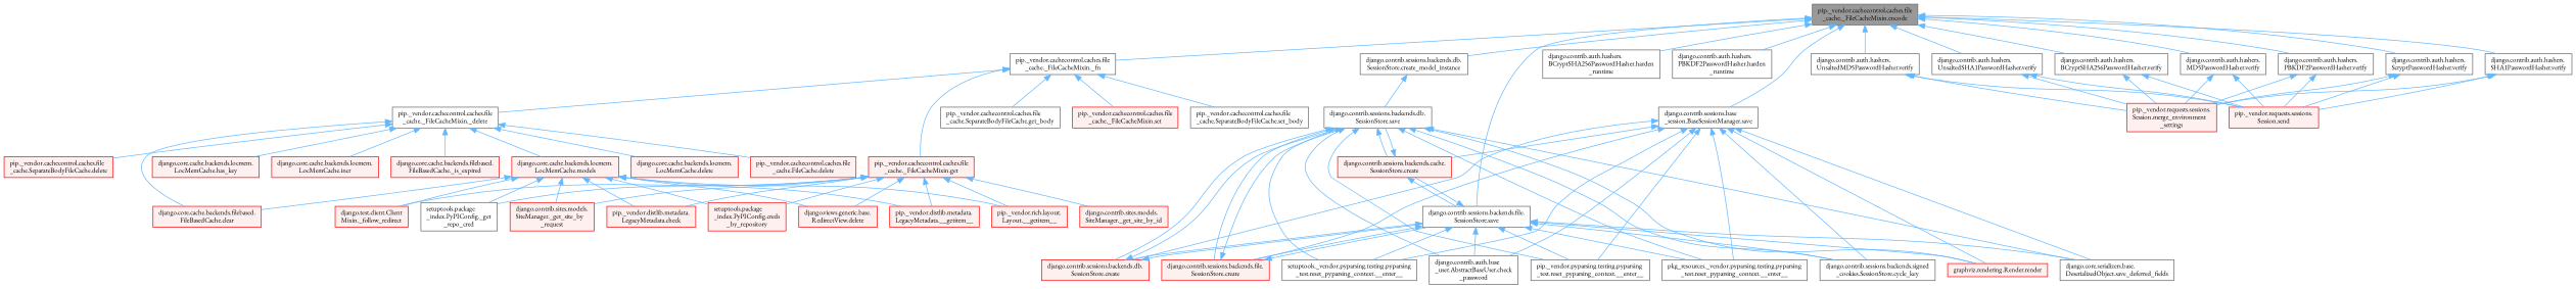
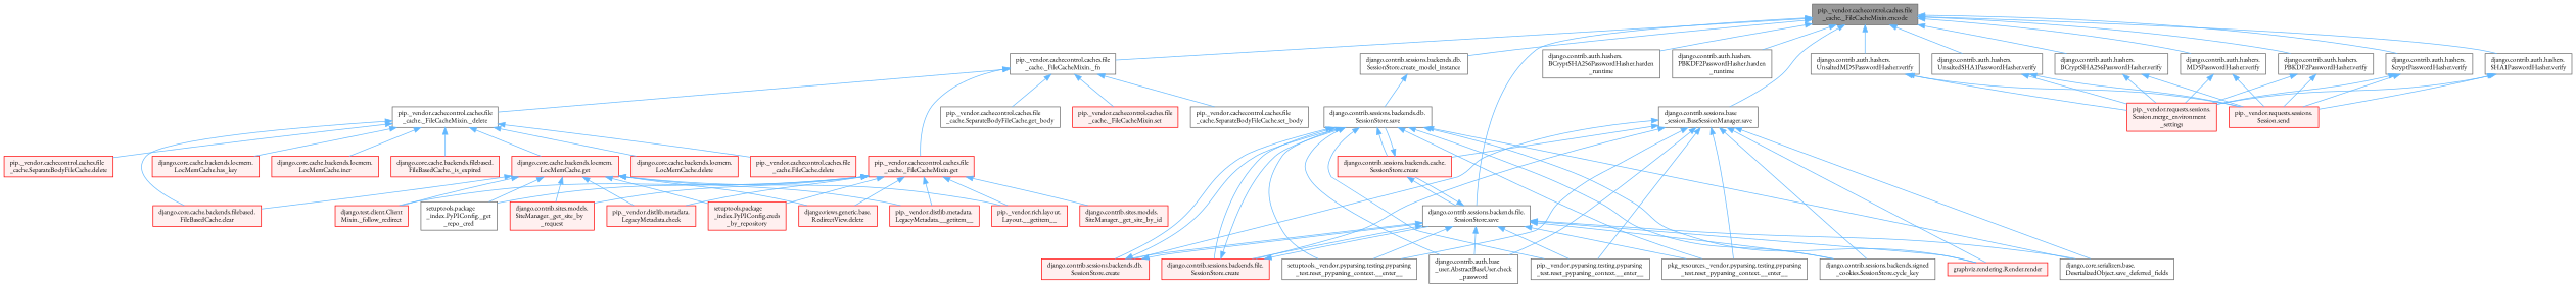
  digraph {
    fontname="EB Garamond"
    rankdir=TB
    node [color=grey40 fillcolor=white fontname="EB Garamond" fontsize=10 shape=box style=filled]
    edge [color=steelblue1 dir=back fontname="EB Garamond" fontsize=10 labelfontname=Helvetica labelfontsize=10 style=solid]
    n1 [color=gray40 fillcolor=grey60 fontcolor=black height=0.2 label="pip._vendor.cachecontrol.caches.file\l_cache._FileCacheMixin.encode" width=0.4]
    n2 [height=0.2 label="pip._vendor.cachecontrol.caches.file\l_cache._FileCacheMixin._fn" width=0.4]
    n3 [height=0.2 label="django.contrib.sessions.backends.db.\lSessionStore.create_model_instance" width=0.4]
    n4 [height=0.2 label="django.contrib.sessions.backends.file.\lSessionStore.save" width=0.4]
    n5 [height=0.2 label="django.contrib.auth.hashers.\lBCryptSHA256PasswordHasher.harden\l_runtime" width=0.4]
    n6 [height=0.2 label="django.contrib.auth.hashers.\lPBKDF2PasswordHasher.harden\l_runtime" width=0.4]
    n7 [height=0.2 label="django.contrib.sessions.base\l_session.BaseSessionManager.save" width=0.4]
    n8 [height=0.2 label="django.contrib.auth.hashers.\lBCryptSHA256PasswordHasher.verify" width=0.4]
    n9 [height=0.2 label="django.contrib.auth.hashers.\lMD5PasswordHasher.verify" width=0.4]
    n10 [height=0.2 label="django.contrib.auth.hashers.\lPBKDF2PasswordHasher.verify" width=0.4]
    n11 [height=0.2 label="django.contrib.auth.hashers.\lScryptPasswordHasher.verify" width=0.4]
    n12 [height=0.2 label="django.contrib.auth.hashers.\lSHA1PasswordHasher.verify" width=0.4]
    n13 [height=0.2 label="django.contrib.auth.hashers.\lUnsaltedMD5PasswordHasher.verify" width=0.4]
    n14 [height=0.2 label="django.contrib.auth.hashers.\lUnsaltedSHA1PasswordHasher.verify" width=0.4]
    n15 [height=0.2 label="pip._vendor.cachecontrol.caches.file\l_cache._FileCacheMixin._delete" width=0.4]
    n16 [color=red fillcolor="#FFF0F0" height=0.2 label="pip._vendor.cachecontrol.caches.file\l_cache._FileCacheMixin.get" width=0.4]
    n17 [height=0.2 label="pip._vendor.cachecontrol.caches.file\l_cache.SeparateBodyFileCache.get_body" width=0.4]
    n18 [color=red fillcolor="#FFF0F0" height=0.2 label="pip._vendor.cachecontrol.caches.file\l_cache._FileCacheMixin.set" width=0.4]
    n19 [height=0.2 label="pip._vendor.cachecontrol.caches.file\l_cache.SeparateBodyFileCache.set_body" width=0.4]
    n20 [height=0.2 label="django.contrib.sessions.backends.db.\lSessionStore.save" width=0.4]
    n21 [height=0.2 label="pip._vendor.pyparsing.testing.pyparsing\l_test.reset_pyparsing_context.__enter__" width=0.4]
    n22 [height=0.2 label="pkg_resources._vendor.pyparsing.testing.pyparsing\l_test.reset_pyparsing_context.__enter__" width=0.4]
    n23 [height=0.2 label="setuptools._vendor.pyparsing.testing.pyparsing\l_test.reset_pyparsing_context.__enter__" width=0.4]
    n24 [height=0.2 label="django.contrib.auth.base\l_user.AbstractBaseUser.check\l_password" width=0.4]
    n25 [color=red fillcolor="#FFF0F0" height=0.2 label="django.contrib.sessions.backends.cache.\lSessionStore.create" width=0.4]
    n26 [color=red fillcolor="#FFF0F0" height=0.2 label="django.contrib.sessions.backends.db.\lSessionStore.create" width=0.4]
    n27 [color=red fillcolor="#FFF0F0" height=0.2 label="django.contrib.sessions.backends.file.\lSessionStore.create" width=0.4]
    n28 [height=0.2 label="django.contrib.sessions.backends.signed\l_cookies.SessionStore.cycle_key" width=0.4]
    n29 [color=red fillcolor="#FFF0F0" height=0.2 label="graphviz.rendering.Render.render" width=0.4]
    n30 [height=0.2 label="django.core.serializers.base.\lDeserializedObject.save_deferred_fields" width=0.4]
    n31 [color=red fillcolor="#FFF0F0" height=0.2 label="pip._vendor.requests.sessions.\lSession.merge_environment\l_settings" width=0.4]
    n32 [color=red fillcolor="#FFF0F0" height=0.2 label="pip._vendor.requests.sessions.\lSession.send" width=0.4]
    n33 [color=red fillcolor="#FFF0F0" height=0.2 label="django.core.cache.backends.filebased.\lFileBasedCache._is_expired" width=0.4]
    n34 [color=red fillcolor="#FFF0F0" height=0.2 label="django.core.cache.backends.filebased.\lFileBasedCache.clear" width=0.4]
    n35 [color=red fillcolor="#FFF0F0" height=0.2 label="django.core.cache.backends.locmem.\lLocMemCache.delete" width=0.4]
    n36 [color=red fillcolor="#FFF0F0" height=0.2 label="pip._vendor.cachecontrol.caches.file\l_cache.FileCache.delete" width=0.4]
    n37 [color=red fillcolor="#FFF0F0" height=0.2 label="pip._vendor.cachecontrol.caches.file\l_cache.SeparateBodyFileCache.delete" width=0.4]
-   n38 [color=red fillcolor="#FFF0F0" height=0.2 label="django.core.cache.backends.locmem.\lLocMemCache.models" width=0.4]
+   n38 [color=red fillcolor="#FFF0F0" height=0.2 label="django.core.cache.backends.locmem.\lLocMemCache.get" width=0.4]
    n39 [color=red fillcolor="#FFF0F0" height=0.2 label="django.core.cache.backends.locmem.\lLocMemCache.has_key" width=0.4]
    n40 [color=red fillcolor="#FFF0F0" height=0.2 label="django.core.cache.backends.locmem.\lLocMemCache.incr" width=0.4]
    n41 [color=red fillcolor="#FFF0F0" height=0.2 label="pip._vendor.distlib.metadata.\lLegacyMetadata.__getitem__" width=0.4]
    n42 [color=red fillcolor="#FFF0F0" height=0.2 label="pip._vendor.rich.layout.\lLayout.__getitem__" width=0.4]
    n43 [color=red fillcolor="#FFF0F0" height=0.2 label="django.test.client.Client\lMixin._follow_redirect" width=0.4]
    n44 [height=0.2 label="setuptools.package\l_index.PyPIConfig._get\l_repo_cred" width=0.4]
    n45 [color=red fillcolor="#FFF0F0" height=0.2 label="django.contrib.sites.models.\lSiteManager._get_site_by_id" width=0.4]
    n46 [color=red fillcolor="#FFF0F0" height=0.2 label="django.contrib.sites.models.\lSiteManager._get_site_by\l_request" width=0.4]
    n47 [color=red fillcolor="#FFF0F0" height=0.2 label="pip._vendor.distlib.metadata.\lLegacyMetadata.check" width=0.4]
    n48 [color=red fillcolor="#FFF0F0" height=0.2 label="setuptools.package\l_index.PyPIConfig.creds\l_by_repository" width=0.4]
    n49 [color=red fillcolor="#FFF0F0" height=0.2 label="django.views.generic.base.\lRedirectView.delete" width=0.4]
    n1 -> n2
    n1 -> n3
    n1 -> n4
    n1 -> n5
    n1 -> n6
    n1 -> n7
    n1 -> n8
    n1 -> n9
    n1 -> n10
    n1 -> n11
    n1 -> n12
    n1 -> n13
    n1 -> n14
    n2 -> n15
    n2 -> n16
    n2 -> n17
    n2 -> n18
    n2 -> n19
    n3 -> n20
    n4 -> n21
    n4 -> n22
    n4 -> n23
    n4 -> n24
    n4 -> n25
    n4 -> n26
    n4 -> n27
    n4 -> n28
    n4 -> n29
    n4 -> n30
    n7 -> n21
    n7 -> n22
    n7 -> n23
    n7 -> n24
    n7 -> n25
    n7 -> n26
    n7 -> n27
    n7 -> n28
    n7 -> n29
    n7 -> n30
    n8 -> n31
    n8 -> n32
    n9 -> n31
    n9 -> n32
    n10 -> n31
    n10 -> n32
    n11 -> n31
    n11 -> n32
    n12 -> n31
    n12 -> n32
    n13 -> n31
    n13 -> n32
    n14 -> n31
    n14 -> n32
    n15 -> n33
    n15 -> n34
    n15 -> n35
    n15 -> n36
    n15 -> n37
    n15 -> n38
    n15 -> n39
    n15 -> n40
    n16 -> n41
    n16 -> n42
    n16 -> n43
    n16 -> n44
    n16 -> n45
    n16 -> n46
    n16 -> n47
    n16 -> n48
    n16 -> n49
    n20 -> n21
    n20 -> n22
    n20 -> n23
    n20 -> n24
    n20 -> n25
    n20 -> n26
    n20 -> n27
    n20 -> n28
    n20 -> n29
    n20 -> n30
    n25 -> n4
    n25 -> n20
    n26 -> n4
    n26 -> n20
    n27 -> n4
    n27 -> n20
    n38 -> n34
    n38 -> n41
    n38 -> n42
    n38 -> n43
    n38 -> n44
    n38 -> n46
    n38 -> n47
    n38 -> n48
    n38 -> n49
  }
